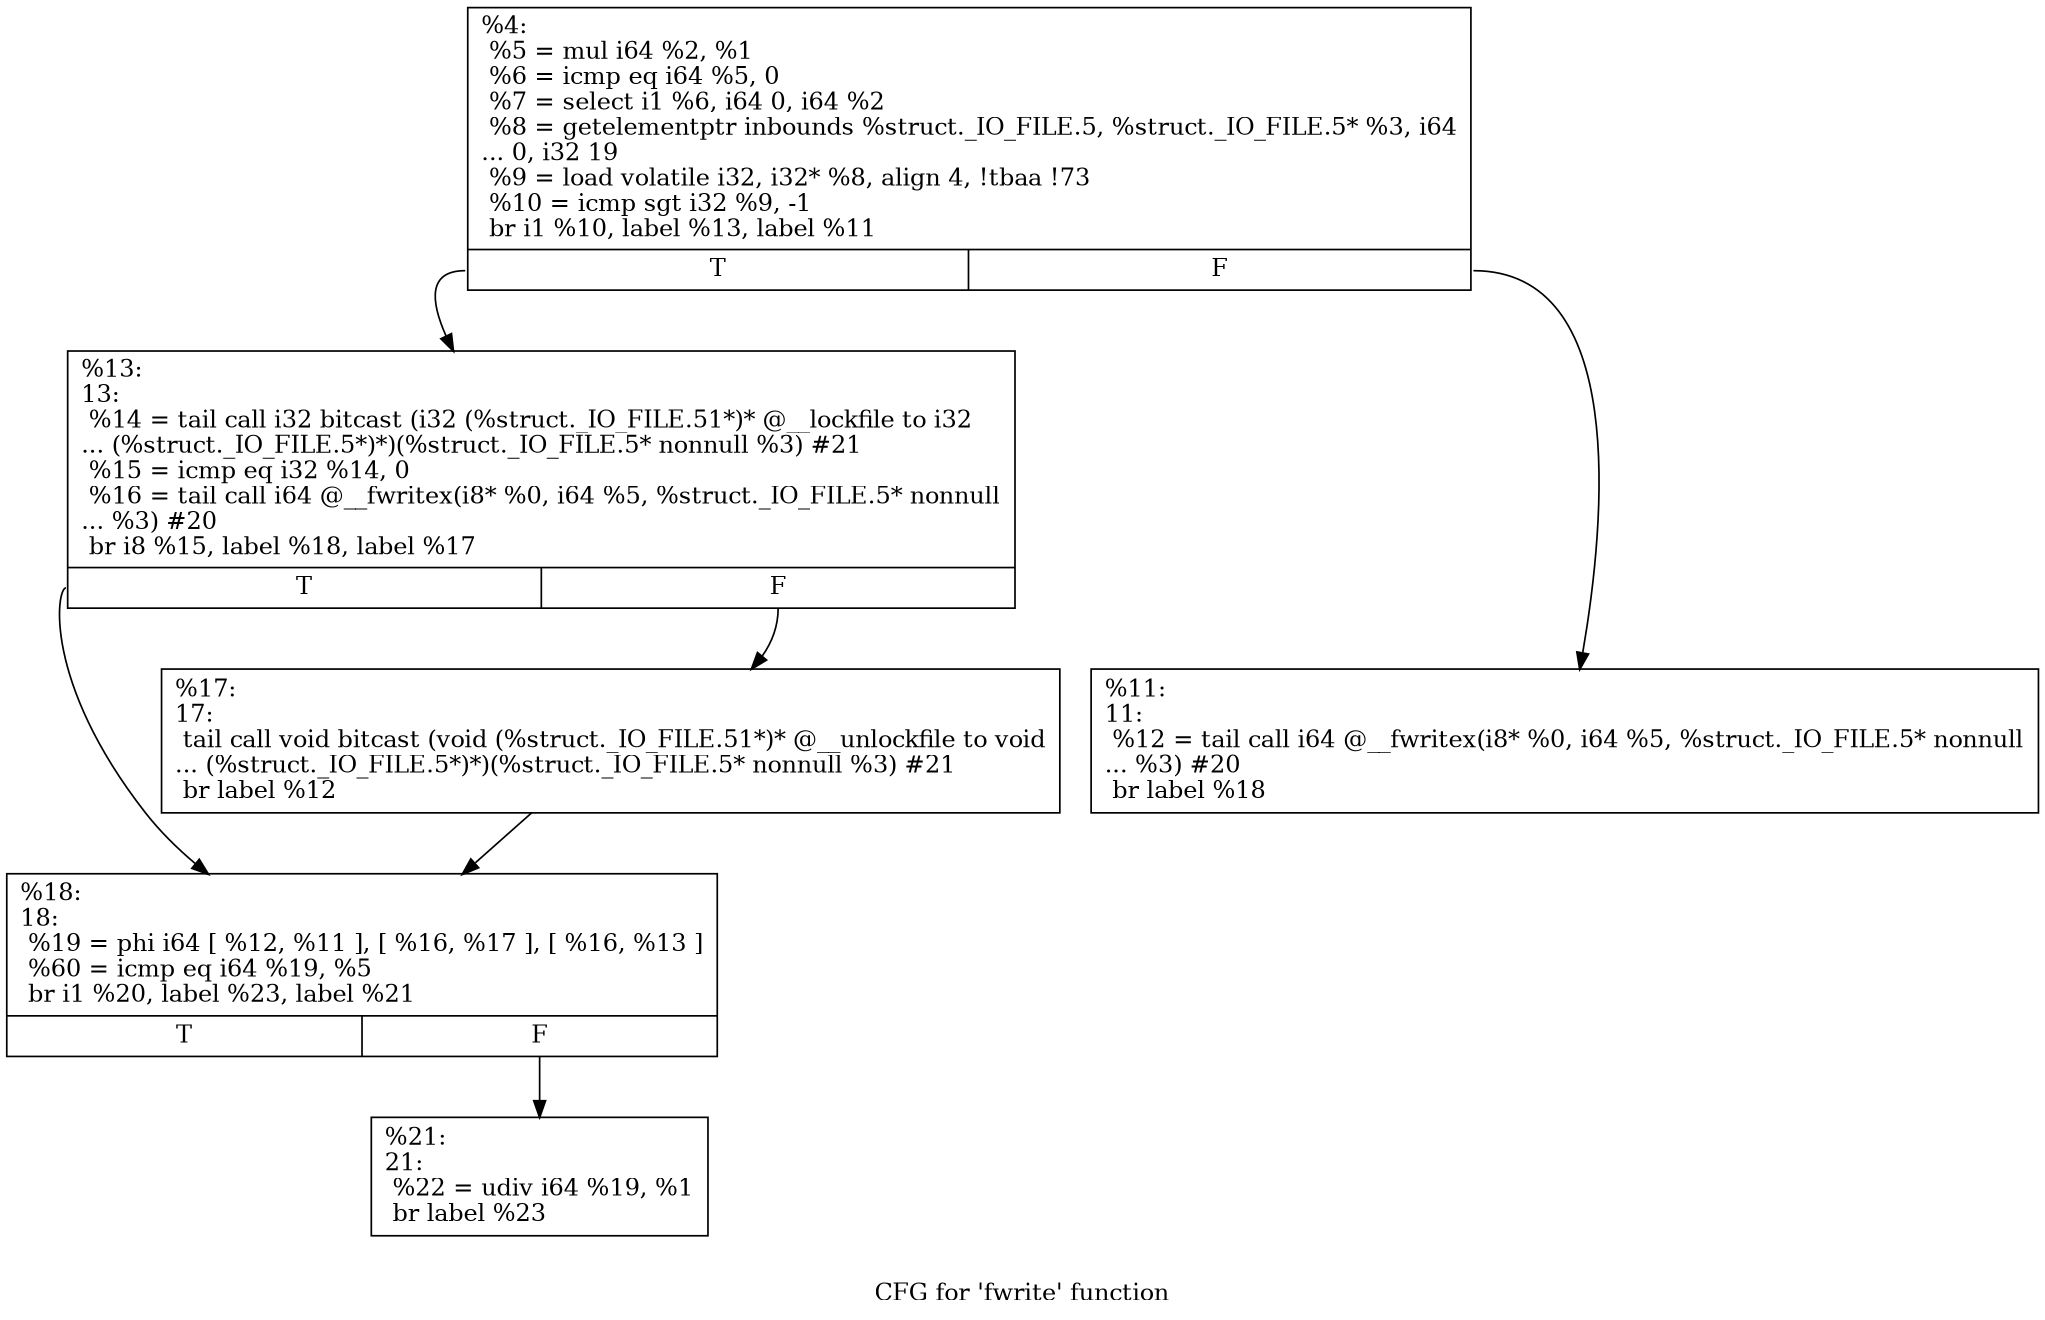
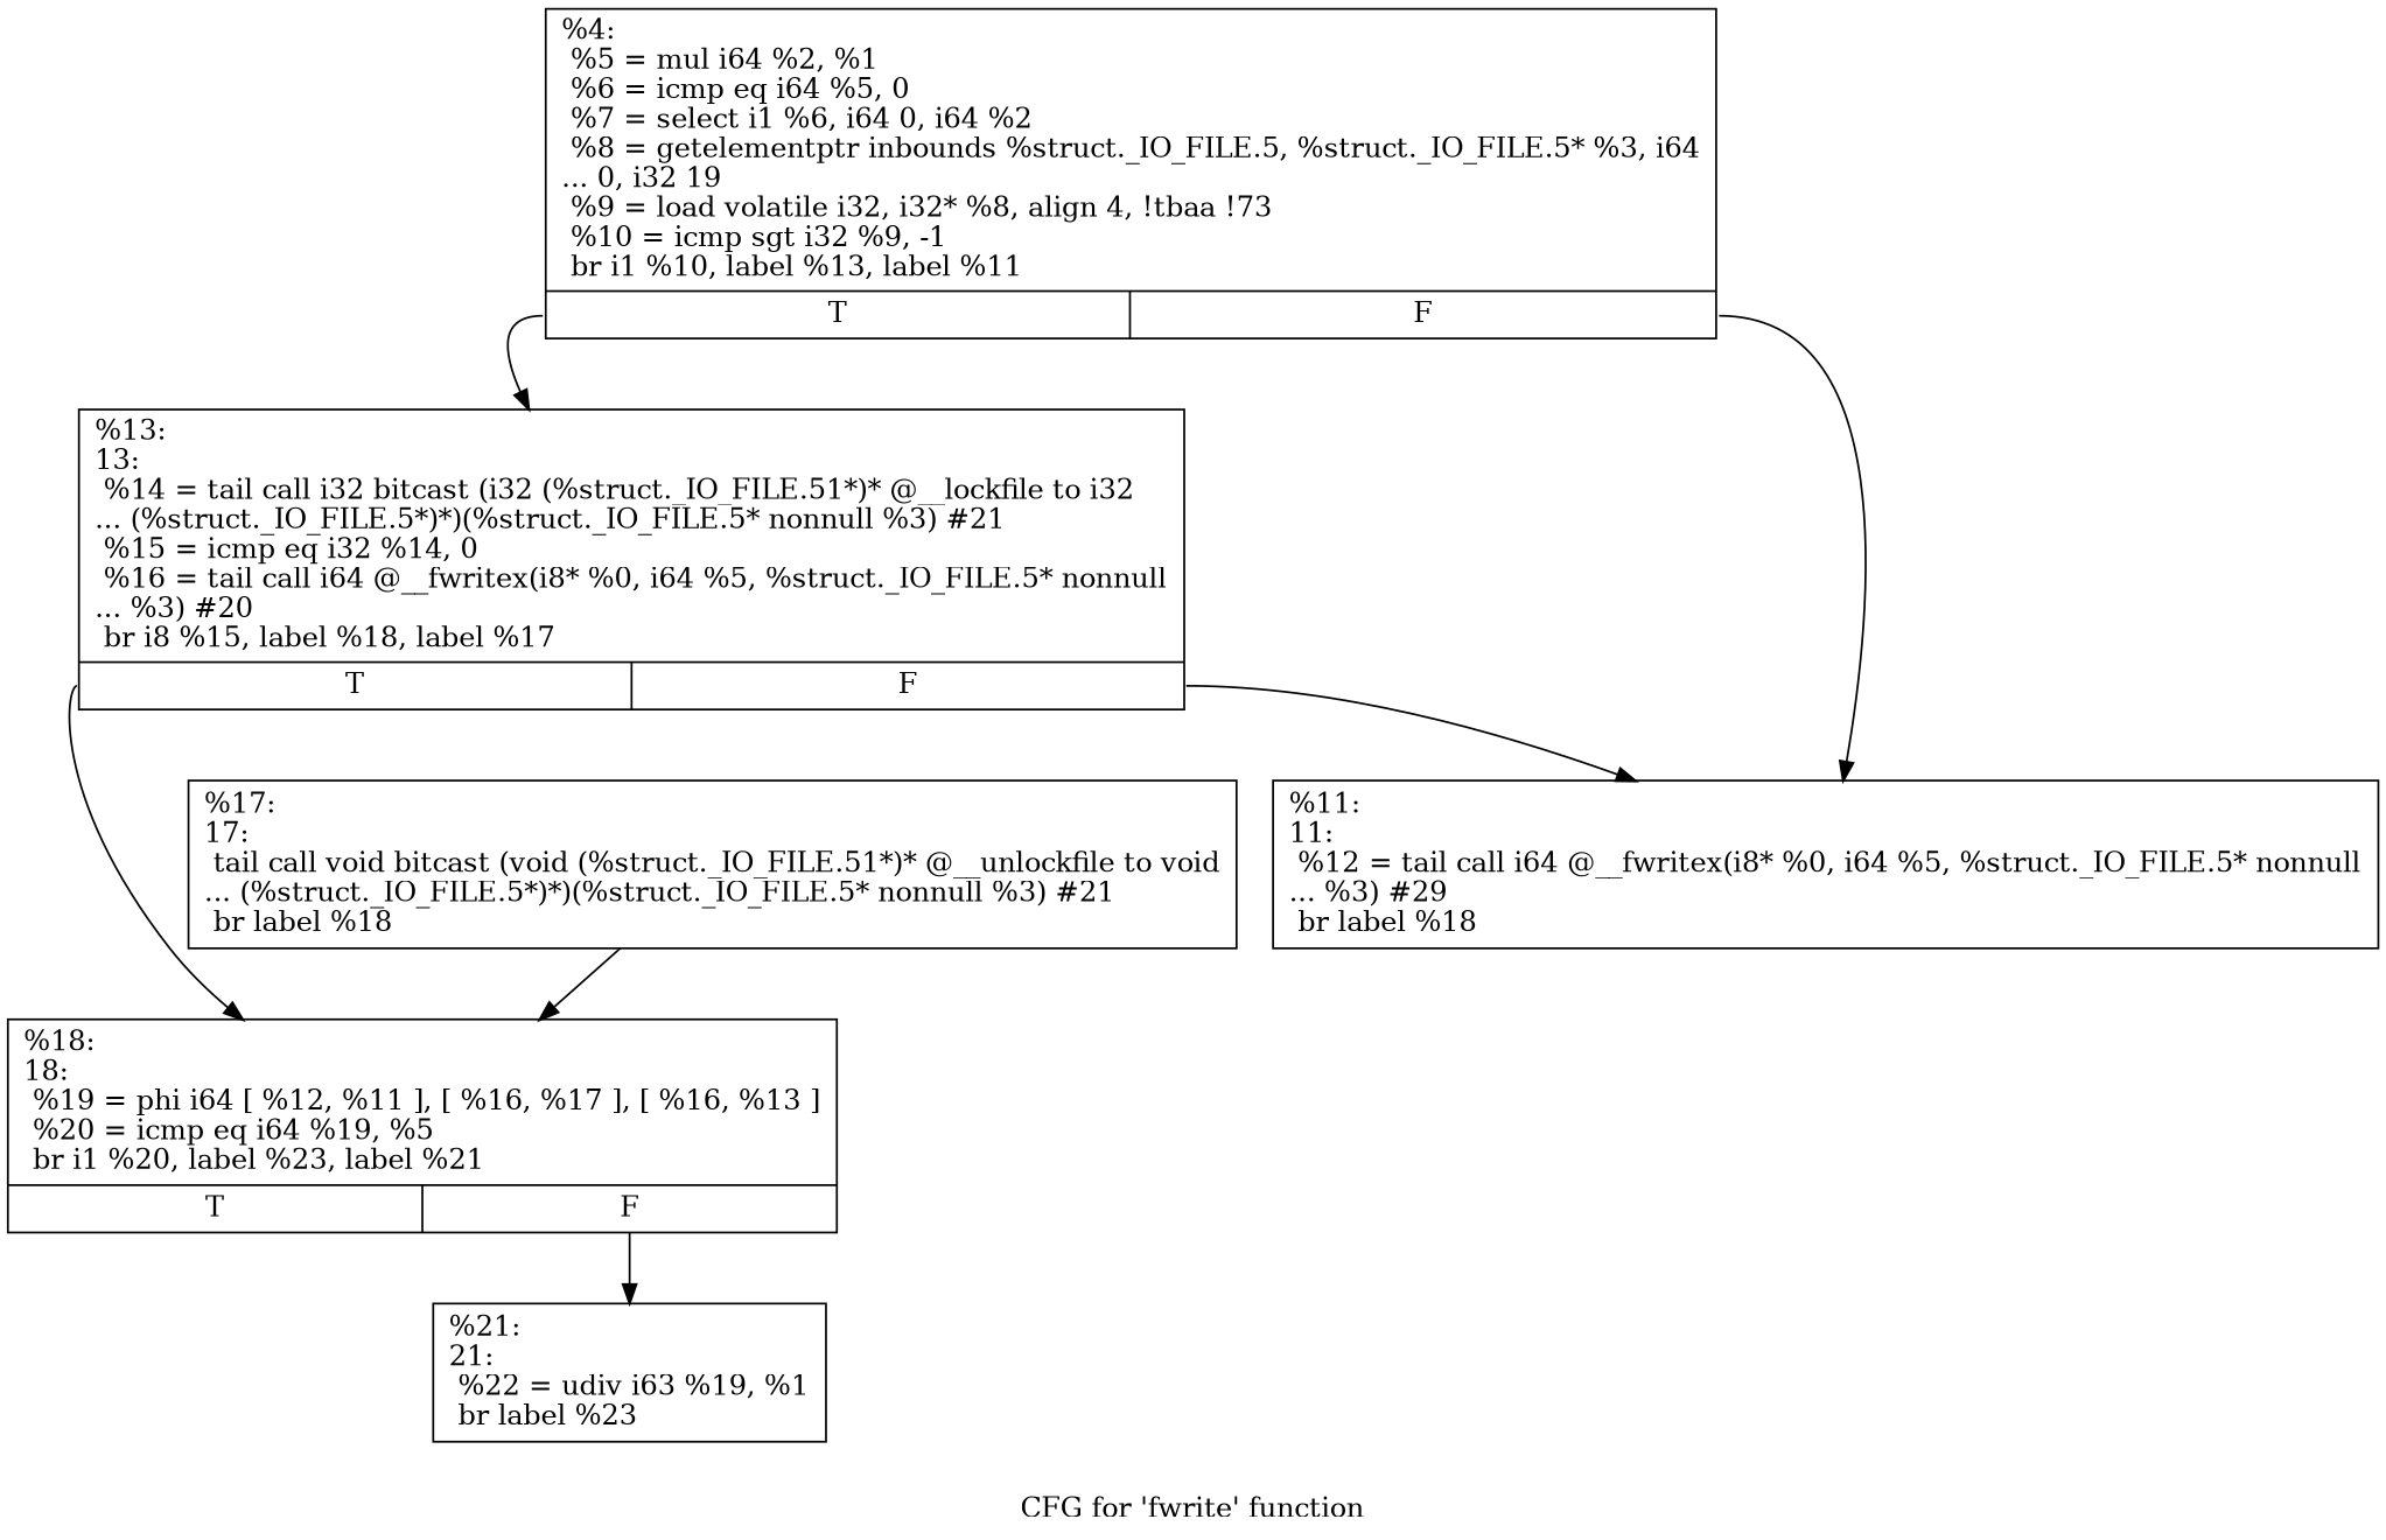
  digraph {
    label="CFG for 'fwrite' function"
    node [shape=record]
    edge [tailport=s1]
    n1 [label="{%4:\l  %5 = mul i64 %2, %1\l  %6 = icmp eq i64 %5, 0\l  %7 = select i1 %6, i64 0, i64 %2\l  %8 = getelementptr inbounds %struct._IO_FILE.5, %struct._IO_FILE.5* %3, i64\l... 0, i32 19\l  %9 = load volatile i32, i32* %8, align 4, !tbaa !73\l  %10 = icmp sgt i32 %9, -1\l  br i1 %10, label %13, label %11\l|{<s0>T|<s1>F}}"]
    n2 [label="{%13:\l13:                                               \l  %14 = tail call i32 bitcast (i32 (%struct._IO_FILE.51*)* @__lockfile to i32\l... (%struct._IO_FILE.5*)*)(%struct._IO_FILE.5* nonnull %3) #21\l  %15 = icmp eq i32 %14, 0\l  %16 = tail call i64 @__fwritex(i8* %0, i64 %5, %struct._IO_FILE.5* nonnull\l... %3) #20\l  br i8 %15, label %18, label %17\l|{<s0>T|<s1>F}}"]
-   n3 [label="{%11:\l11:                                               \l  %12 = tail call i64 @__fwritex(i8* %0, i64 %5, %struct._IO_FILE.5* nonnull\l... %3) #20\l  br label %18\l}"]
-   n4 [label="{%18:\l18:                                               \l  %19 = phi i64 [ %12, %11 ], [ %16, %17 ], [ %16, %13 ]\l  %60 = icmp eq i64 %19, %5\l  br i1 %20, label %23, label %21\l|{<s0>T|<s1>F}}"]
-   n5 [label="{%17:\l17:                                               \l  tail call void bitcast (void (%struct._IO_FILE.51*)* @__unlockfile to void\l... (%struct._IO_FILE.5*)*)(%struct._IO_FILE.5* nonnull %3) #21\l  br label %12\l}"]
-   n6 [label="{%21:\l21:                                               \l  %22 = udiv i64 %19, %1\l  br label %23\l}"]
+   n3 [label="{%11:\l11:                                               \l  %12 = tail call i64 @__fwritex(i8* %0, i64 %5, %struct._IO_FILE.5* nonnull\l... %3) #29\l  br label %18\l}"]
+   n4 [label="{%18:\l18:                                               \l  %19 = phi i64 [ %12, %11 ], [ %16, %17 ], [ %16, %13 ]\l  %20 = icmp eq i64 %19, %5\l  br i1 %20, label %23, label %21\l|{<s0>T|<s1>F}}"]
+   n5 [label="{%17:\l17:                                               \l  tail call void bitcast (void (%struct._IO_FILE.51*)* @__unlockfile to void\l... (%struct._IO_FILE.5*)*)(%struct._IO_FILE.5* nonnull %3) #21\l  br label %18\l}"]
+   n6 [label="{%21:\l21:                                               \l  %22 = udiv i63 %19, %1\l  br label %23\l}"]
    n1 -> n2 [tailport=s0]
    n1 -> n3
    n2 -> n4 [tailport=s0]
-   n2 -> n5
+   n2 -> n3
    n4 -> n6
    n5 -> n4 [tailport=""]
  }
